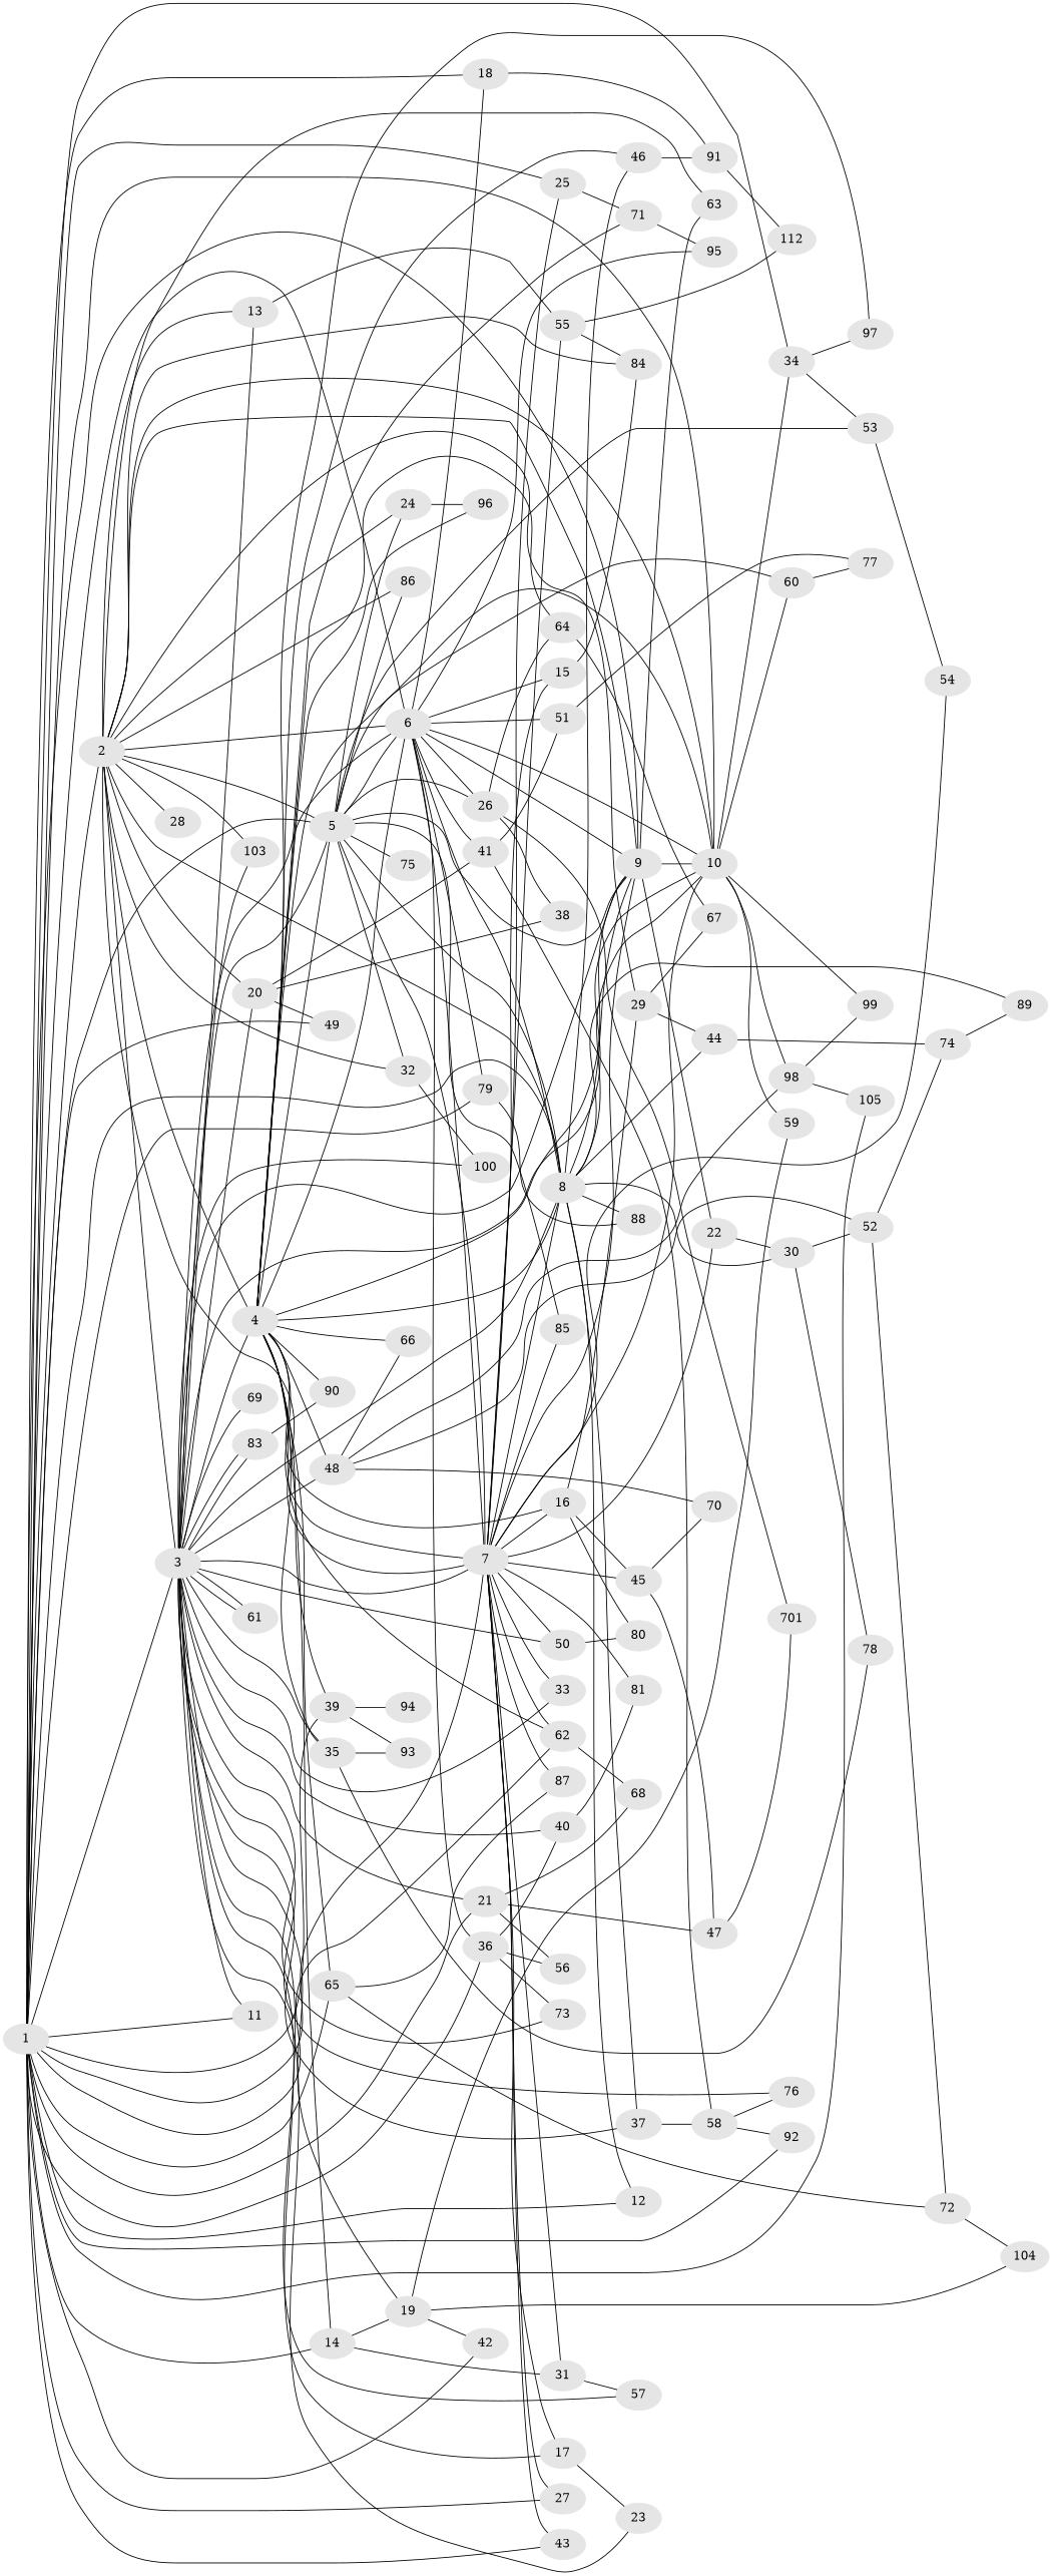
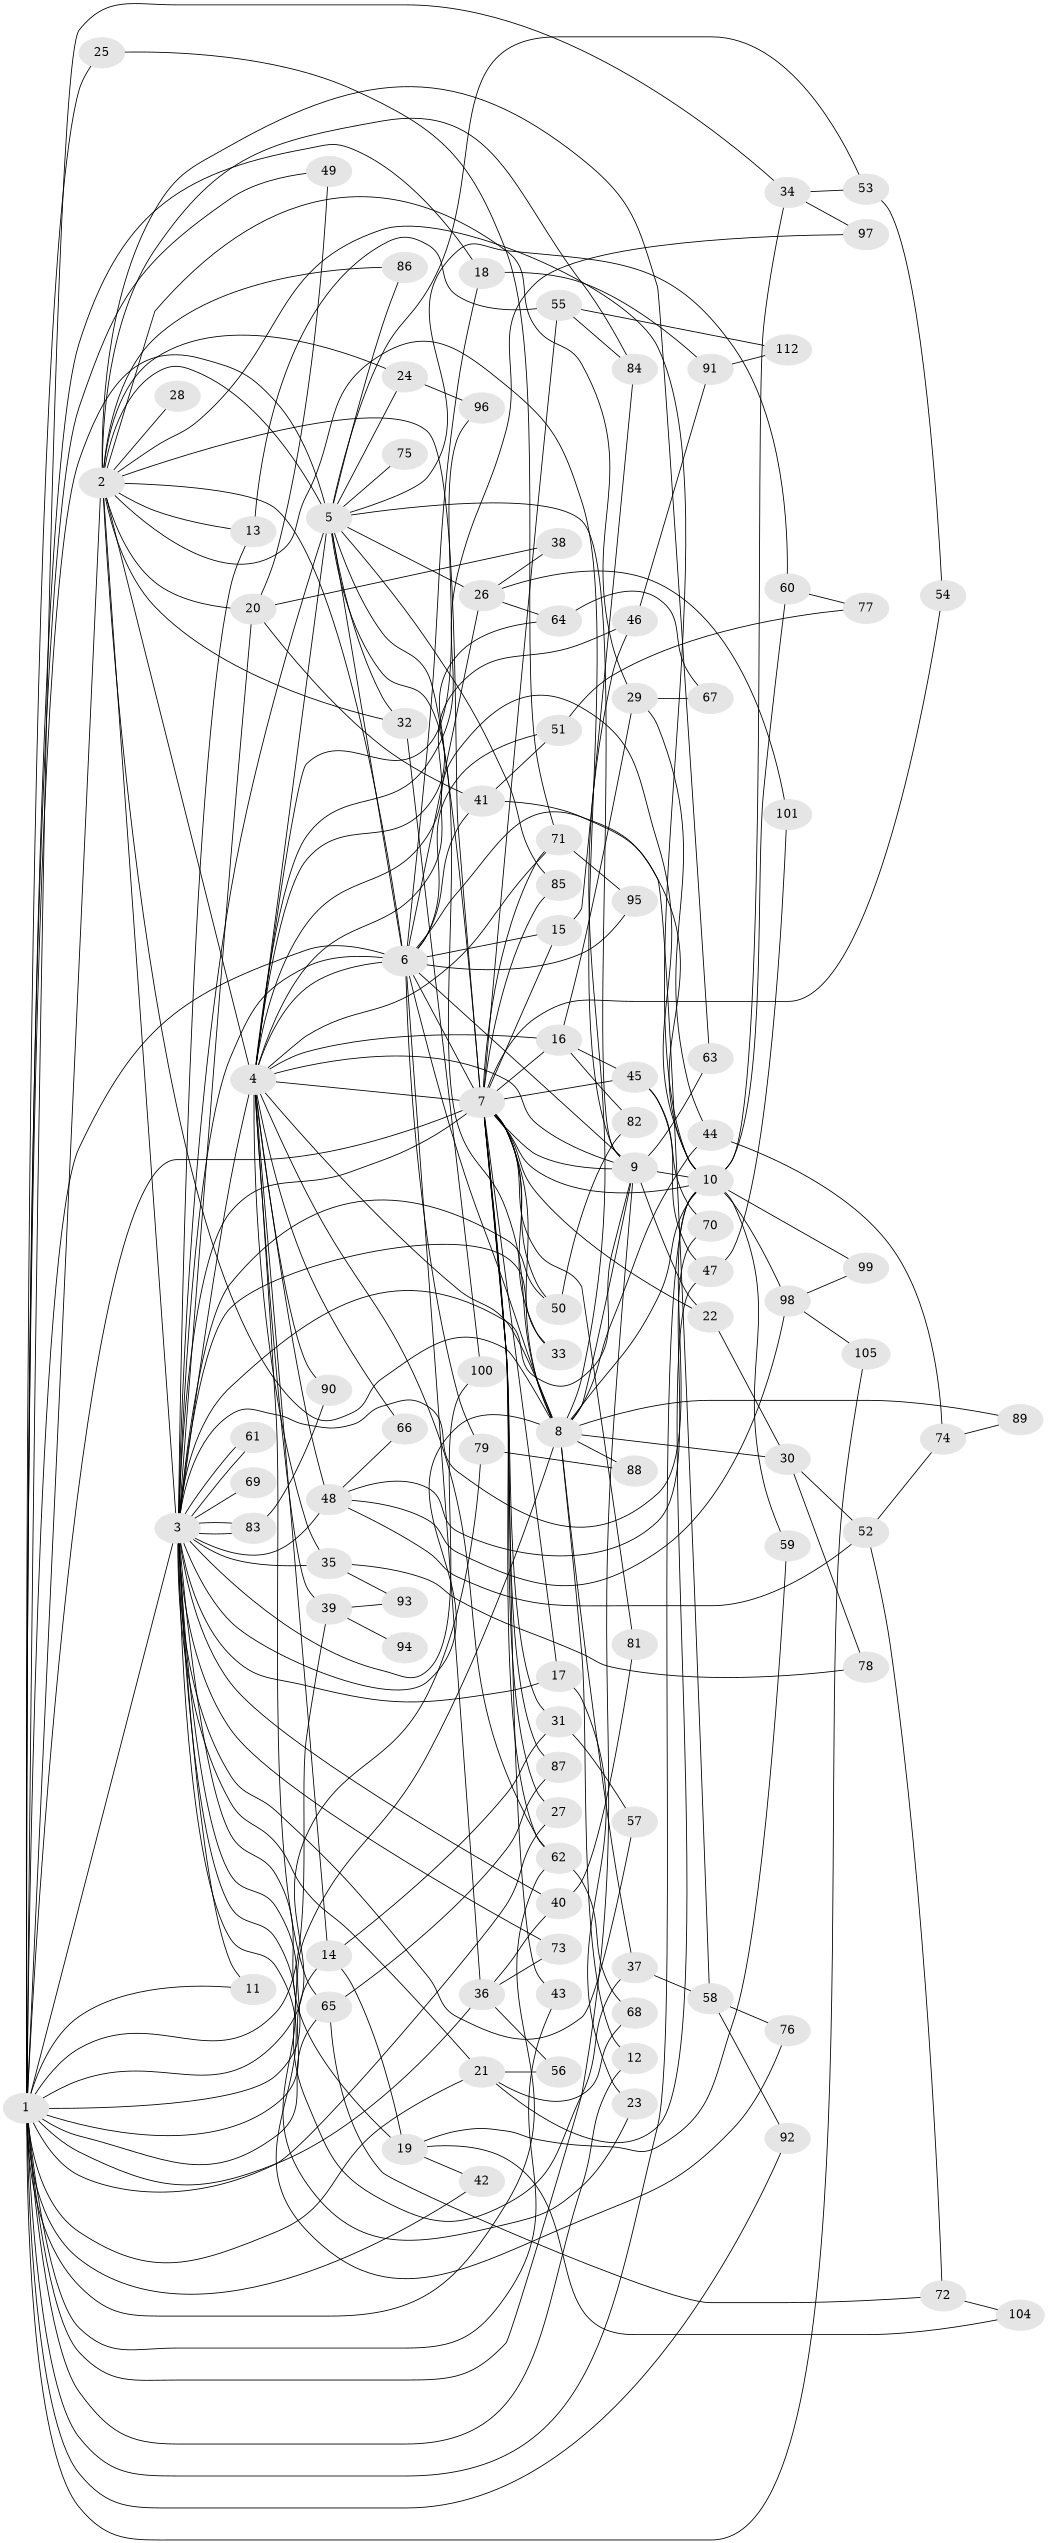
  graph {
    rankdir=LR
    node [color=gray90 style=filled]
    1
    2
    3
    5
    6
    7
    8
    9
    10
    11
    12
    14
    18
    21
    25
    27
    34
    36
    39
    42
    43
    49
    65
    79
    92
    105
    62
    4
    13
    20
    24
    28
    29
    32
    63
    84
    86
-   103
    17
    19
    23
    33
    35
    37
    40
    48
    50
    57
    61
    69
    73
    76
    83
    100
    16
    46
    64
    66
    71
    90
    96
    97
    26
    53
    60
    75
    85
    15
    41
    51
    95
    22
    31
    45
    54
    55
    81
    87
    30
    44
    88
    89
    59
    98
    99
    91
    68
    47
    56
    93
    94
    72
    38
    67
    104
    78
    58
    52
    70
-   80
-   101 [label=701]
+   80 [label=82]
+   101
    77
    n103 [label=112]
    74
    1 -- 2
    1 -- 3
    1 -- 5
    1 -- 6
    1 -- 7
    1 -- 8
    1 -- 9
    1 -- 10
    1 -- 11
    1 -- 12
    1 -- 14
    1 -- 18
    1 -- 21
    1 -- 25
    1 -- 27
    1 -- 34
    1 -- 36
    1 -- 39
    1 -- 42
    1 -- 43
    1 -- 49
    1 -- 65
    1 -- 79
    1 -- 92
    1 -- 105
    1 -- 62
    2 -- 3
    2 -- 5
    2 -- 6
    2 -- 7
    2 -- 8
    2 -- 9
    2 -- 10
    2 -- 4
    2 -- 13
    2 -- 20
    2 -- 24
    2 -- 28
    2 -- 29
    2 -- 32
    2 -- 63
    2 -- 84
    2 -- 86
-   2 -- 103
    3 -- 5
    3 -- 6
    3 -- 7
    3 -- 8
    3 -- 9
    3 -- 10
    3 -- 11
    3 -- 21
    3 -- 4
    3 -- 13
    3 -- 20
-   3 -- 103
    3 -- 17
    3 -- 19
    3 -- 23
    3 -- 33
    3 -- 35
    3 -- 37
    3 -- 40
    3 -- 48
    3 -- 50
    3 -- 57
    3 -- 61
    3 -- 61
    3 -- 69
    3 -- 73
    3 -- 76
    3 -- 83
    3 -- 83
    3 -- 100
    5 -- 6
    5 -- 7
    5 -- 8
    5 -- 9
    5 -- 24
    5 -- 32
    5 -- 86
    5 -- 26
    5 -- 53
    5 -- 60
    5 -- 75
    5 -- 85
    6 -- 7
    6 -- 8
    6 -- 9
    6 -- 10
    6 -- 18
    6 -- 36
    6 -- 79
    6 -- 26
    6 -- 15
    6 -- 41
    6 -- 51
    6 -- 95
    7 -- 8
    7 -- 9
    7 -- 10
-   7 -- 25
+   7 -- 71
    7 -- 27
    7 -- 43
    7 -- 62
    7 -- 17
    7 -- 33
    7 -- 50
    7 -- 16
    7 -- 85
    7 -- 15
    7 -- 22
    7 -- 31
    7 -- 45
    7 -- 54
    7 -- 55
    7 -- 81
    7 -- 87
    8 -- 9
    8 -- 10
    8 -- 12
    8 -- 37
    8 -- 46
    8 -- 30
    8 -- 44
    8 -- 88
    8 -- 89
    9 -- 10
    9 -- 63
    9 -- 22
    10 -- 34
    10 -- 60
    10 -- 59
    10 -- 98
    10 -- 99
    14 -- 19
    14 -- 31
    18 -- 91
    21 -- 68
    21 -- 47
    21 -- 56
    25 -- 71
    34 -- 97
    34 -- 53
    36 -- 40
    36 -- 73
    36 -- 56
    39 -- 93
    39 -- 94
    65 -- 87
    65 -- 72
    79 -- 88
    62 -- 68
    4 -- 5
    4 -- 6
    4 -- 7
    4 -- 8
    4 -- 9
    4 -- 10
    4 -- 14
    4 -- 39
    4 -- 65
    4 -- 62
    4 -- 35
    4 -- 48
    4 -- 16
    4 -- 46
    4 -- 64
    4 -- 66
    4 -- 71
    4 -- 90
    4 -- 96
    4 -- 97
    13 -- 55
    20 -- 49
    20 -- 41
    20 -- 38
    24 -- 96
    29 -- 44
    29 -- 67
    32 -- 100
    17 -- 23
    19 -- 42
    19 -- 59
    19 -- 104
    35 -- 93
    35 -- 78
    37 -- 58
    40 -- 81
    48 -- 66
    48 -- 98
    48 -- 52
    48 -- 70
    50 -- 80
    83 -- 90
    16 -- 29
    16 -- 45
    16 -- 80
    46 -- 91
    64 -- 67
    71 -- 95
    26 -- 64
    26 -- 38
    26 -- 101
    53 -- 54
    60 -- 77
    15 -- 84
    41 -- 51
    41 -- 58
    51 -- 77
    22 -- 30
    31 -- 57
    45 -- 47
    45 -- 70
    55 -- 84
    55 -- n103
    30 -- 78
    30 -- 52
    44 -- 74
    98 -- 105
    98 -- 99
    91 -- n103
    47 -- 101
    72 -- 104
    58 -- 92
    58 -- 76
    52 -- 72
    52 -- 74
    74 -- 89
  }
